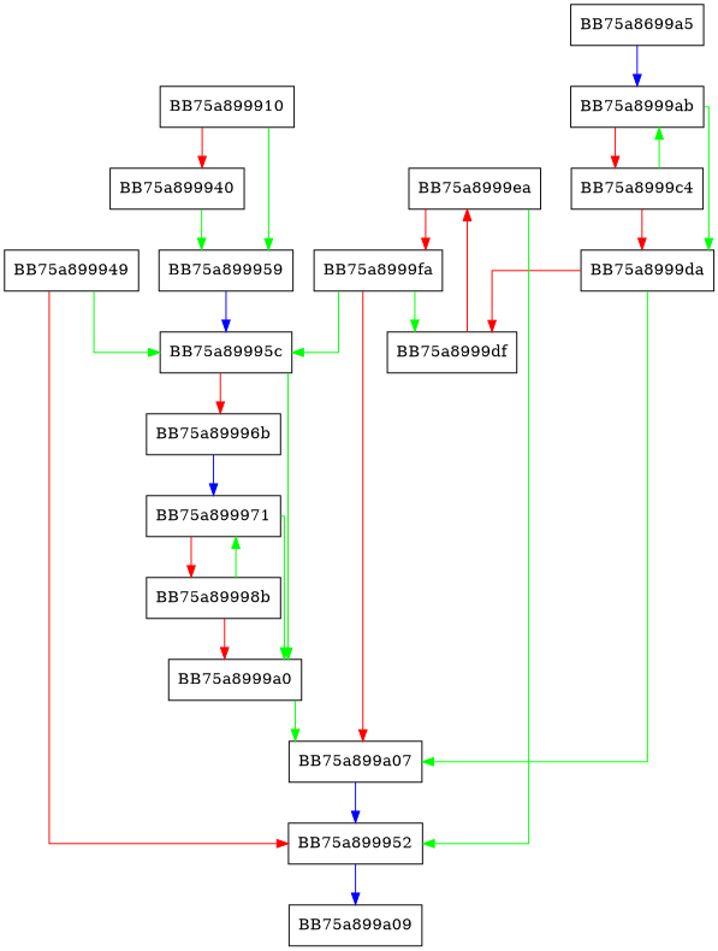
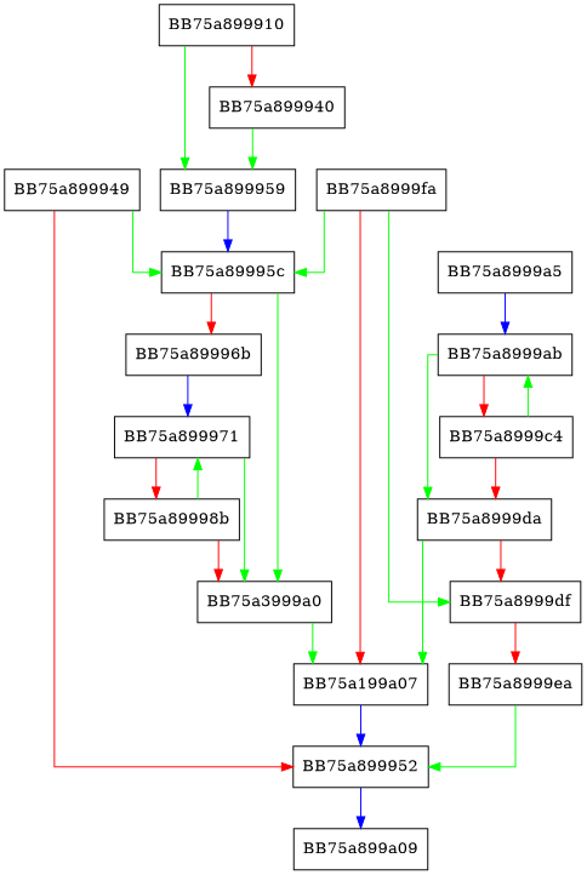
  digraph {
    splines=ortho
    node [shape=box]
    edge [color=green]
    BB75a899910
    BB75a899959
    BB75a899940
    BB75a89995c
-   BB75a8999a0
+   BB75a8999a0 [label=BB75a3999a0]
    BB75a89996b
    BB75a899949
    BB75a899952
    BB75a899a09
-   BB75a899a07
+   BB75a899a07 [label=BB75a199a07]
    BB75a899971
-   BB75a8999a5 [label=BB75a8699a5]
+   BB75a8999a5
    BB75a8999ab
    BB75a89998b
    BB75a8999da
    BB75a8999c4
    BB75a8999df
    BB75a8999ea
    BB75a8999fa
    BB75a899910 -> BB75a899959
    BB75a899910 -> BB75a899940 [color=red]
    BB75a899959 -> BB75a89995c [color=blue]
    BB75a899940 -> BB75a899959
    BB75a89995c -> BB75a8999a0
    BB75a89995c -> BB75a89996b [color=red]
    BB75a8999a0 -> BB75a899a07
    BB75a89996b -> BB75a899971 [color=blue]
    BB75a899949 -> BB75a89995c
    BB75a899949 -> BB75a899952 [color=red]
    BB75a899952 -> BB75a899a09 [color=blue]
    BB75a899a07 -> BB75a899952 [color=blue]
    BB75a899971 -> BB75a8999a0
    BB75a899971 -> BB75a89998b [color=red]
    BB75a8999a5 -> BB75a8999ab [color=blue]
    BB75a8999ab -> BB75a8999da
    BB75a8999ab -> BB75a8999c4 [color=red]
    BB75a89998b -> BB75a8999a0 [color=red]
    BB75a89998b -> BB75a899971
    BB75a8999da -> BB75a899a07
    BB75a8999da -> BB75a8999df [color=red]
    BB75a8999c4 -> BB75a8999ab
    BB75a8999c4 -> BB75a8999da [color=red]
    BB75a8999df -> BB75a8999ea [color=red]
    BB75a8999ea -> BB75a899952
-   BB75a8999ea -> BB75a8999fa [color=red]
    BB75a8999fa -> BB75a89995c
    BB75a8999fa -> BB75a899a07 [color=red]
    BB75a8999fa -> BB75a8999df
  }
